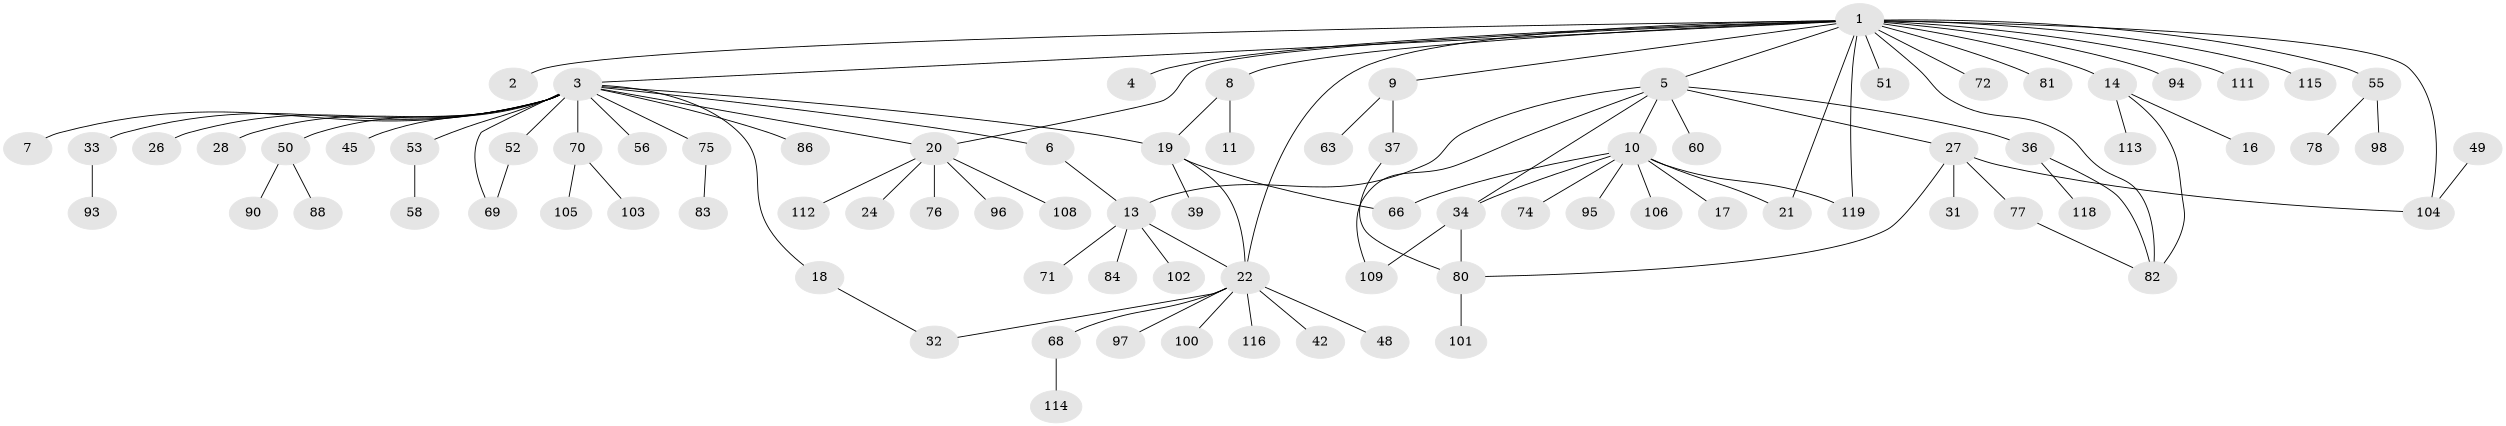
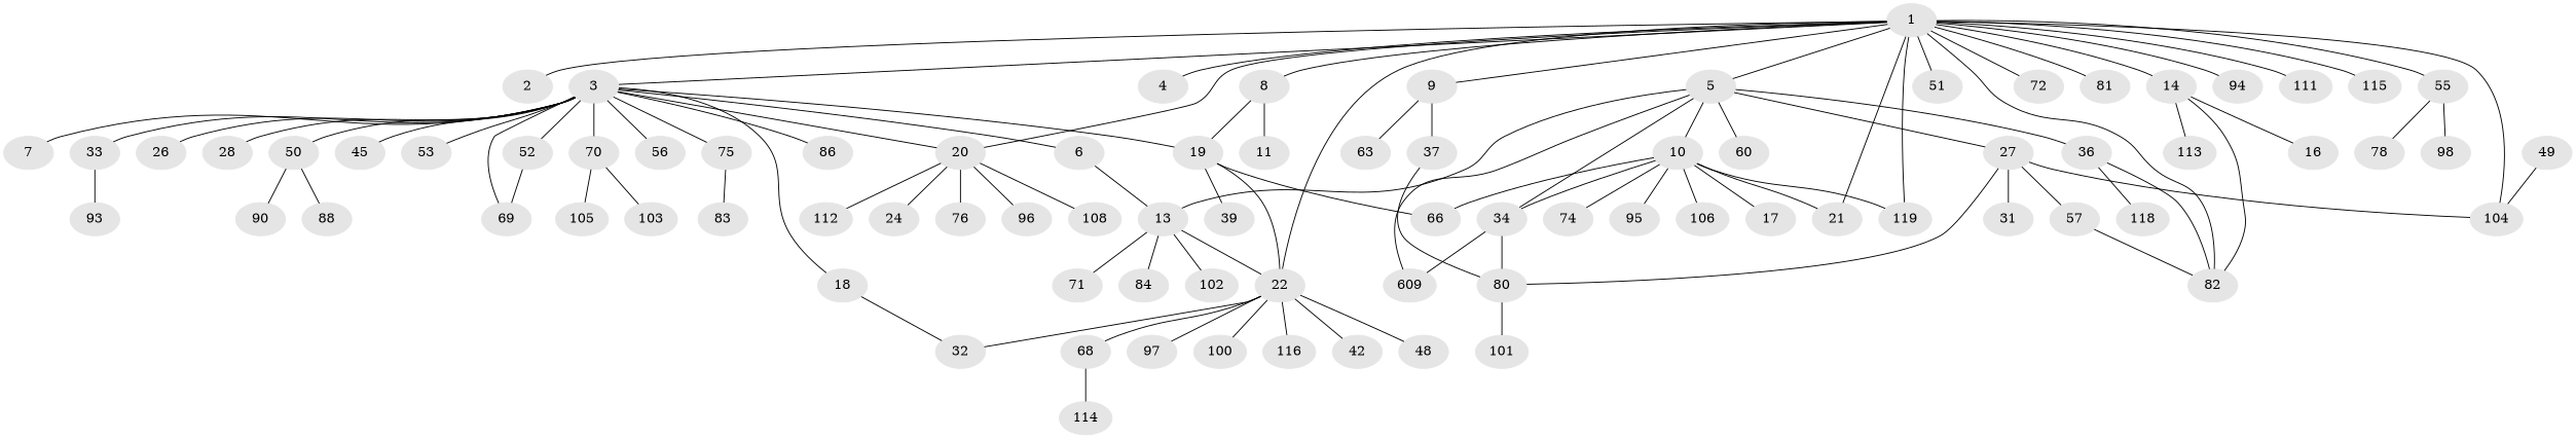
  graph {
    node [color=gray90 style=filled]
    1 [super="+46"]
    2
    3 [super="+29"]
    4
    5 [super="+41"]
    8 [super="+15"]
    9 [super="+91"]
    14 [super="+87"]
    20 [super="+47"]
    21 [super="+25"]
    22 [super="+23"]
    51 [super="+59"]
    55
    72
    81
    82 [super="+117"]
    94
    111
    115
    119
    104
    6
    7
    18 [super="+61"]
    19 [super="+43"]
    26
    28 [super="+40"]
    33 [super="+77"]
    45
    50 [super="+92"]
    52 [super="+65"]
    53 [super="+85"]
    56
    69 [super="+99"]
    70 [super="+89"]
    75
    86
    10 [super="+12"]
    13 [super="+79"]
    27 [super="+35"]
    34 [super="+54"]
    36 [super="+73"]
    60
-   109 [super="+110"]
+   109 [super="+110" label=609]
    11 [super="+44"]
    37
    63
    16
    113
    24
    76
    96
    108
    112
    32
    42
    48 [super="+67"]
    68
    97
    100
    116
    49 [super="+64"]
    78
    98
    66
    39
    93
    88
    90
-   58
    103
    105
    83
    17 [super="+38"]
    74
    95
    106
    71
    84
    102
    31
-   57 [label=77]
+   57
    80 [super="+107"]
    118
    114
    101
    1 -- 2
    1 -- 3
    1 -- 4
    1 -- 5
    1 -- 8
    1 -- 9
    1 -- 14
    1 -- 20
    1 -- 21
    1 -- 22
    1 -- 51
    1 -- 55
    1 -- 72
    1 -- 81
    1 -- 82
    1 -- 94
    1 -- 111
    1 -- 115
    1 -- 119
    1 -- 104
    3 -- 20
    3 -- 6
    3 -- 7
    3 -- 18
    3 -- 19
    3 -- 26
    3 -- 28
    3 -- 33
    3 -- 45
    3 -- 50
    3 -- 52
    3 -- 53
    3 -- 56
    3 -- 69
    3 -- 70
    3 -- 75
    3 -- 86
    5 -- 10
    5 -- 13
    5 -- 27
    5 -- 34
    5 -- 36
    5 -- 60
    5 -- 109
    8 -- 19
    8 -- 11
    9 -- 37
    9 -- 63
    14 -- 82
    14 -- 16
    14 -- 113
    20 -- 24
    20 -- 76
    20 -- 96
    20 -- 108
    20 -- 112
    22 -- 32
    22 -- 42
    22 -- 48
    22 -- 68
    22 -- 97
    22 -- 100
    22 -- 116
    55 -- 78
    55 -- 98
    6 -- 13
    18 -- 32
    19 -- 22
    19 -- 66
    19 -- 39
    33 -- 93
    50 -- 88
    50 -- 90
    52 -- 69
-   53 -- 58
    70 -- 103
    70 -- 105
    75 -- 83
    10 -- 21
    10 -- 119
    10 -- 34
    10 -- 66
    10 -- 17
    10 -- 74
    10 -- 95
    10 -- 106
    13 -- 22
    13 -- 71
    13 -- 84
    13 -- 102
    27 -- 104
    27 -- 31
    27 -- 57
    27 -- 80
    34 -- 109
    34 -- 80
    36 -- 82
    36 -- 118
    37 -- 80
    68 -- 114
    49 -- 104
    57 -- 82
    80 -- 101
  }
